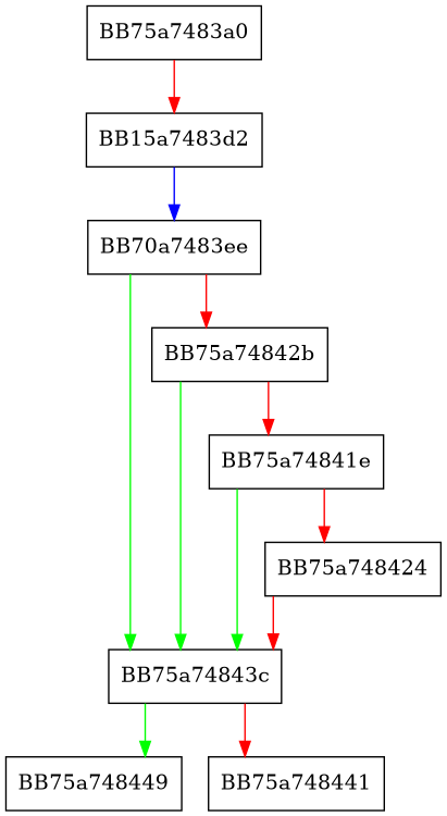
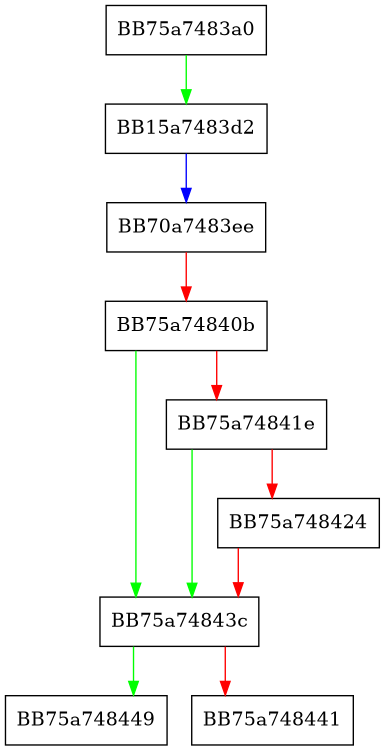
  digraph {
    splines=ortho
    node [shape=box]
    edge [color=red]
    n1 [label=BB15a7483d2]
    BB75a7483a0
    n3 [label=BB70a7483ee]
    BB75a74843c
-   BB75a74840b [label=BB75a74842b]
+   BB75a74840b
    BB75a748449
    BB75a748441
    BB75a74841e
    BB75a748424
    n1 -> n3 [color=blue]
-   BB75a7483a0 -> n1
-   n3 -> BB75a74843c [color=green]
+   BB75a7483a0 -> n1 [color=green]
    n3 -> BB75a74840b
    BB75a74843c -> BB75a748449 [color=green]
    BB75a74843c -> BB75a748441
    BB75a74840b -> BB75a74843c [color=green]
    BB75a74840b -> BB75a74841e
    BB75a74841e -> BB75a74843c [color=green]
    BB75a74841e -> BB75a748424
    BB75a748424 -> BB75a74843c
  }
